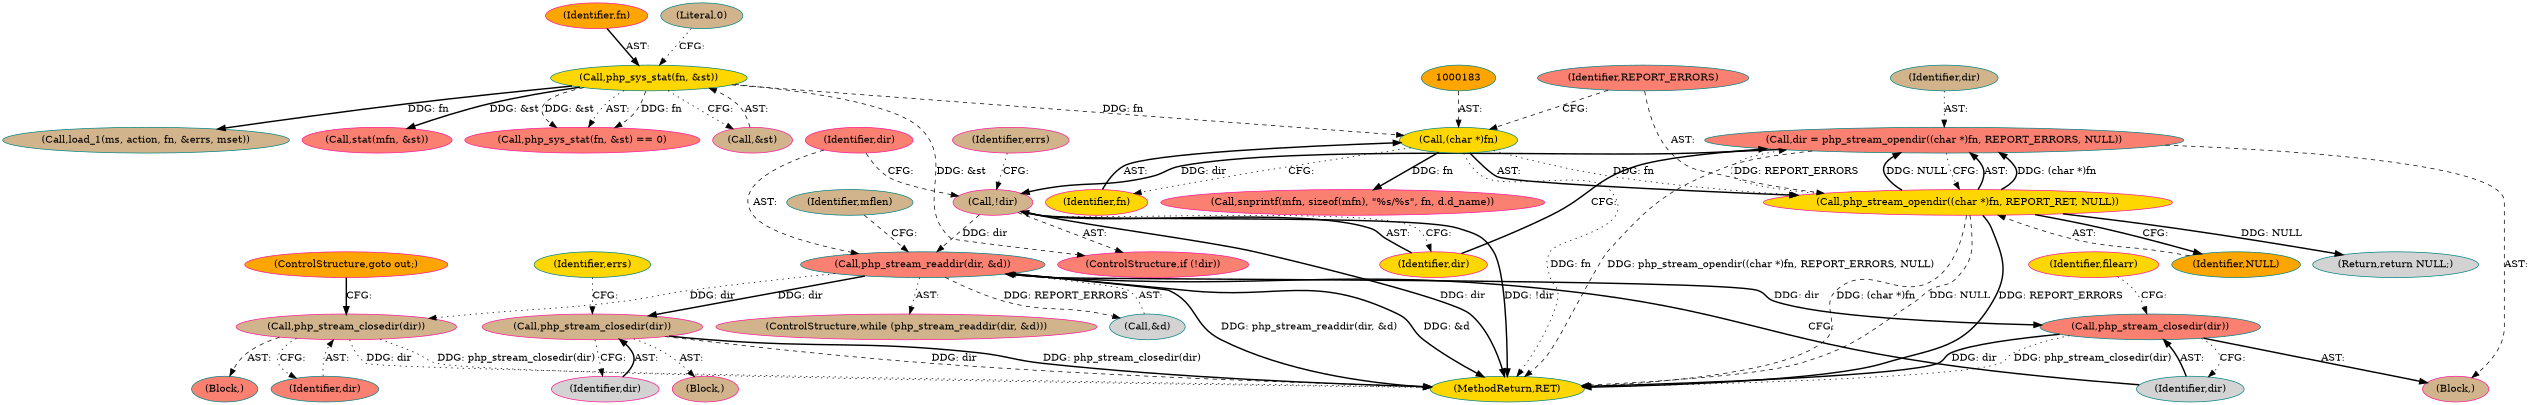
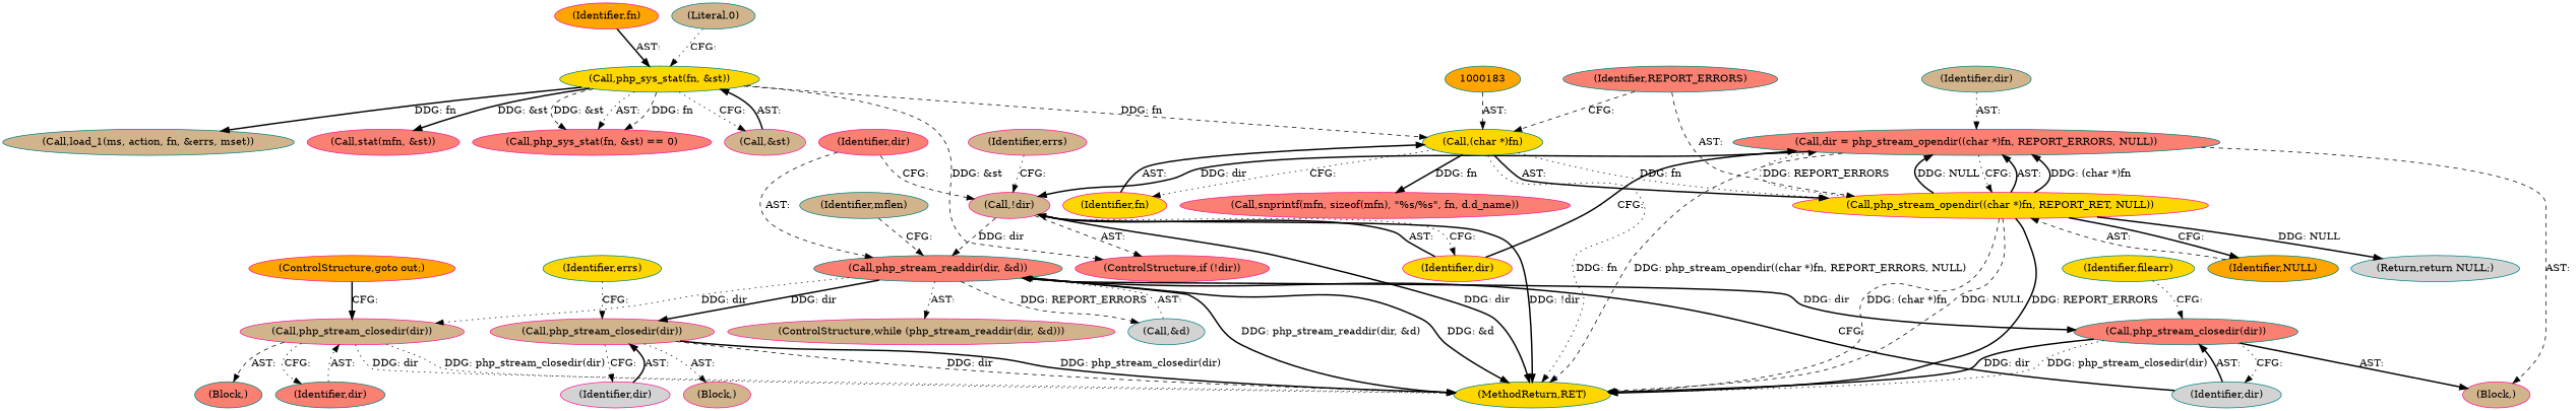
  digraph {
    node [color=teal fillcolor=tan style=filled]
    edge [style=bold]
    n1 [fillcolor=salmon label="(Call,dir = php_stream_opendir((char *)fn, REPORT_ERRORS, NULL))"]
    n2 [color=deeppink fillcolor=gold label="(Call,php_stream_opendir((char *)fn, REPORT_RET, NULL))"]
    n3 [color=deeppink label="(Call,!dir)"]
    n4 [fillcolor=gold label="(MethodReturn,RET)"]
    n5 [color=deeppink label="(Block,)"]
    n6 [fillcolor=orange label="(Identifier,NULL)"]
    n7 [fillcolor=lightgrey label="(Return,return NULL;)"]
    n8 [fillcolor=salmon label="(Call,php_stream_readdir(dir, &d))"]
    n9 [color=deeppink fillcolor=gold label="(Identifier,dir)"]
    n10 [color=deeppink fillcolor=salmon label="(ControlStructure,if (!dir))"]
    n11 [fillcolor=gold label="(Call,(char *)fn)"]
    n12 [color=deeppink fillcolor=salmon label="(Call,snprintf(mfn, sizeof(mfn), \"%s/%s\", fn, d.d_name))"]
    n13 [color=deeppink fillcolor=gold label="(Identifier,fn)"]
    n14 [fillcolor=gold label="(Call,php_sys_stat(fn, &st))"]
    n15 [color=deeppink fillcolor=salmon label="(Call,stat(mfn, &st))"]
    n16 [color=deeppink fillcolor=salmon label="(Call,php_sys_stat(fn, &st) == 0)"]
    n17 [color=deeppink label="(Call,&st)"]
    n18 [label="(Call,load_1(ms, action, fn, &errs, mset))"]
    n19 [color=deeppink label="(Call,php_stream_closedir(dir))"]
    n20 [color=deeppink label="(Call,php_stream_closedir(dir))"]
    n21 [fillcolor=salmon label="(Call,php_stream_closedir(dir))"]
    n22 [fillcolor=lightgrey label="(Call,&d)"]
    n23 [color=deeppink label="(ControlStructure,while (php_stream_readdir(dir, &d)))"]
    n24 [fillcolor=salmon label="(Identifier,dir)"]
    n25 [fillcolor=salmon label="(Block,)"]
    n26 [color=deeppink label="(Block,)"]
    n27 [color=deeppink fillcolor=lightgrey label="(Identifier,dir)"]
    n28 [fillcolor=lightgrey label="(Identifier,dir)"]
    n29 [color=deeppink fillcolor=orange label="(ControlStructure,goto out;)"]
    n30 [color=deeppink fillcolor=salmon label="(Identifier,dir)"]
    n31 [fillcolor=gold label="(Identifier,errs)"]
    n32 [fillcolor=salmon label="(Identifier,REPORT_ERRORS)"]
    n33 [color=deeppink fillcolor=orange label="(Identifier,fn)"]
    n34 [label="(Identifier,mflen)"]
    n35 [color=deeppink label="(Identifier,errs)"]
    n36 [label="(Identifier,dir)"]
    n37 [label="(Literal,0)"]
-   n38 [color=deeppink fillcolor=gold label="(Identifier,filearr)"]
+   n38 [fillcolor=gold label="(Identifier,filearr)"]
    1000183 [fillcolor=orange]
    n1 -> n2 [label="CFG: " style=dotted]
    n1 -> n3 [label="DDG: dir"]
    n1 -> n4 [label="DDG: php_stream_opendir((char *)fn, REPORT_ERRORS, NULL)" style=dashed]
    n1 -> n5 [label="AST: " style=dashed]
    n2 -> n1 [label="AST: "]
    n2 -> n1 [label="DDG: (char *)fn"]
    n2 -> n1 [label="DDG: REPORT_ERRORS" style=dotted]
    n2 -> n1 [label="DDG: NULL"]
    n2 -> n4 [label="DDG: REPORT_ERRORS"]
    n2 -> n4 [label="DDG: (char *)fn" style=dashed]
    n2 -> n4 [label="DDG: NULL" style=dashed]
    n2 -> n6 [label="CFG: "]
    n2 -> n7 [label="DDG: NULL"]
    n3 -> n4 [label="DDG: !dir"]
    n3 -> n4 [label="DDG: dir"]
    n3 -> n8 [label="DDG: dir" style=dashed]
    n3 -> n9 [label="CFG: " style=dotted]
    n3 -> n10 [label="AST: " style=dashed]
    n6 -> n2 [label="AST: " style=dashed]
    n8 -> n4 [label="DDG: php_stream_readdir(dir, &d)"]
    n8 -> n4 [label="DDG: &d"]
    n8 -> n19 [label="DDG: dir" style=dotted]
    n8 -> n20 [label="DDG: dir"]
    n8 -> n21 [label="DDG: dir"]
    n8 -> n22 [label="DDG: REPORT_ERRORS" style=dashed]
    n8 -> n23 [label="AST: " style=dotted]
    n9 -> n1 [label="CFG: "]
    n9 -> n3 [label="AST: "]
    n11 -> n2 [label="AST: "]
    n11 -> n2 [label="DDG: fn" style=dotted]
    n11 -> n4 [label="DDG: fn" style=dotted]
    n11 -> n12 [label="DDG: fn"]
    n11 -> n13 [label="CFG: " style=dotted]
    n13 -> n11 [label="AST: "]
    n14 -> n10 [label="DDG: &st" style=dashed]
    n14 -> n11 [label="DDG: fn" style=dashed]
    n14 -> n15 [label="DDG: &st"]
    n14 -> n16 [label="AST: " style=dotted]
    n14 -> n16 [label="DDG: fn" style=dashed]
    n14 -> n16 [label="DDG: &st" style=dashed]
    n14 -> n17 [label="CFG: " style=dotted]
    n14 -> n18 [label="DDG: fn"]
-   n17 -> n14 [label="AST: " style=dashed]
+   n17 -> n14 [label="AST: "]
    n19 -> n4 [label="DDG: php_stream_closedir(dir)" style=dotted]
    n19 -> n4 [label="DDG: dir" style=dotted]
    n19 -> n24 [label="CFG: " style=dotted]
    n19 -> n25 [label="AST: " style=dashed]
    n20 -> n4 [label="DDG: dir" style=dashed]
    n20 -> n4 [label="DDG: php_stream_closedir(dir)"]
    n20 -> n26 [label="AST: " style=dotted]
    n20 -> n27 [label="CFG: " style=dotted]
    n21 -> n4 [label="DDG: php_stream_closedir(dir)" style=dotted]
    n21 -> n4 [label="DDG: dir"]
    n21 -> n5 [label="AST: "]
    n21 -> n28 [label="CFG: " style=dotted]
    n22 -> n8 [label="AST: " style=dotted]
    n24 -> n19 [label="AST: " style=dotted]
    n27 -> n20 [label="AST: "]
    n28 -> n8 [label="CFG: "]
    n28 -> n21 [label="AST: "]
    n29 -> n19 [label="CFG: "]
    n30 -> n3 [label="CFG: " style=dashed]
    n30 -> n8 [label="AST: " style=dashed]
    n31 -> n20 [label="CFG: " style=dotted]
    n32 -> n2 [label="AST: " style=dashed]
    n32 -> n11 [label="CFG: " style=dashed]
    n33 -> n14 [label="AST: "]
    n34 -> n8 [label="CFG: " style=dashed]
    n35 -> n3 [label="CFG: " style=dotted]
    n36 -> n1 [label="AST: " style=dotted]
    n37 -> n14 [label="CFG: " style=dotted]
    n38 -> n21 [label="CFG: " style=dotted]
    1000183 -> n11 [label="AST: " style=dashed]
  }
